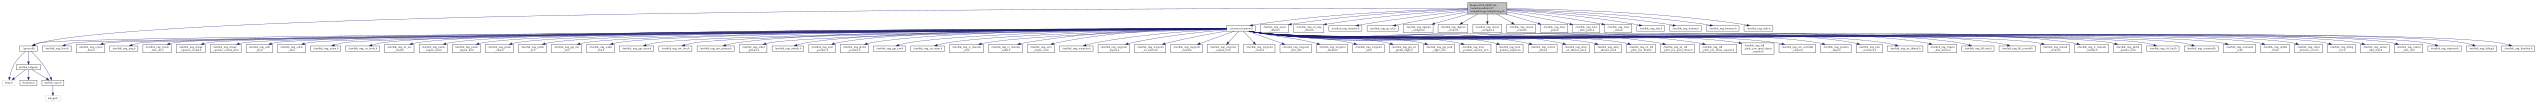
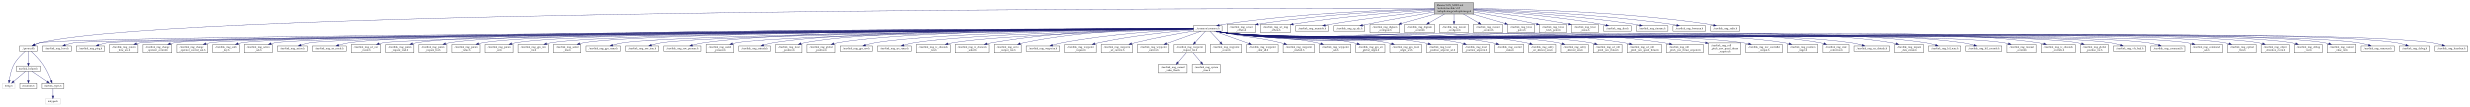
  digraph {
    fontname="EB Garamond"
    node [color=black fillcolor=white fontname="EB Garamond" fontsize=10 shape=record style=filled]
    edge [color=midnightblue fontname="EB Garamond" fontsize=10 labelfontname=Helvetica labelfontsize=10 style=solid]
    n1 [fillcolor=grey75 fontcolor=black height=0.2 label="libraries/GCS_MAVLink\l/include/mavlink/v0.9\l/ardupilotmega/ardupilotmega.h" width=0.4]
    n2 [height=0.2 label="../protocol.h" width=0.4]
    n3 [height=0.2 label="../common/common.h" width=0.4]
    n4 [height=0.2 label="./mavlink_msg_sensor\l_offsets.h" width=0.4]
    n5 [height=0.2 label="./mavlink_msg_set_mag\l_offsets.h" width=0.4]
    n6 [height=0.2 label="./mavlink_msg_meminfo.h" width=0.4]
    n7 [height=0.2 label="./mavlink_msg_ap_adc.h" width=0.4]
    n8 [height=0.2 label="./mavlink_msg_digicam\l_configure.h" width=0.4]
    n9 [height=0.2 label="./mavlink_msg_digicam\l_control.h" width=0.4]
    n10 [height=0.2 label="./mavlink_msg_mount\l_configure.h" width=0.4]
    n11 [height=0.2 label="./mavlink_msg_mount\l_control.h" width=0.4]
    n12 [height=0.2 label="./mavlink_msg_fence\l_point.h" width=0.4]
    n13 [height=0.2 label="./mavlink_msg_fence\l_fetch_point.h" width=0.4]
    n14 [height=0.2 label="./mavlink_msg_fence\l_status.h" width=0.4]
    n15 [height=0.2 label="./mavlink_msg_ahrs.h" width=0.4]
    n16 [height=0.2 label="./mavlink_msg_simstate.h" width=0.4]
    n17 [height=0.2 label="./mavlink_msg_hwstatus.h" width=0.4]
    n18 [height=0.2 label="./mavlink_msg_radio.h" width=0.4]
    n19 [color=grey75 height=0.2 label="string.h" width=0.4]
    n20 [height=0.2 label="mavlink_types.h" width=0.4]
    n21 [height=0.2 label="mavlink_helpers.h" width=0.4]
    n22 [height=0.2 label="./mavlink_msg_heartbeat.h" width=0.4]
    n23 [height=0.2 label="./mavlink_msg_boot.h" width=0.4]
    n24 [height=0.2 label="./mavlink_msg_system\l_time.h" width=0.4]
    n25 [height=0.2 label="./mavlink_msg_ping.h" width=0.4]
    n26 [height=0.2 label="./mavlink_msg_system\l_time_utc.h" width=0.4]
    n27 [height=0.2 label="./mavlink_msg_change\l_operator_control.h" width=0.4]
    n28 [height=0.2 label="./mavlink_msg_change\l_operator_control_ack.h" width=0.4]
    n29 [height=0.2 label="./mavlink_msg_auth\l_key.h" width=0.4]
    n30 [height=0.2 label="./mavlink_msg_action\l_ack.h" width=0.4]
    n31 [height=0.2 label="./mavlink_msg_action.h" width=0.4]
    n32 [height=0.2 label="./mavlink_msg_set_mode.h" width=0.4]
    n33 [height=0.2 label="./mavlink_msg_set_nav\l_mode.h" width=0.4]
    n34 [height=0.2 label="./mavlink_msg_param\l_request_read.h" width=0.4]
    n35 [height=0.2 label="./mavlink_msg_param\l_request_list.h" width=0.4]
    n36 [height=0.2 label="./mavlink_msg_param\l_value.h" width=0.4]
    n37 [height=0.2 label="./mavlink_msg_param\l_set.h" width=0.4]
    n38 [height=0.2 label="./mavlink_msg_gps_raw\l_int.h" width=0.4]
    n39 [height=0.2 label="./mavlink_msg_scaled\l_imu.h" width=0.4]
    n40 [height=0.2 label="./mavlink_msg_gps_status.h" width=0.4]
    n41 [height=0.2 label="./mavlink_msg_raw_imu.h" width=0.4]
    n42 [height=0.2 label="./mavlink_msg_raw_pressure.h" width=0.4]
    n43 [height=0.2 label="./mavlink_msg_scaled\l_pressure.h" width=0.4]
    n44 [height=0.2 label="./mavlink_msg_attitude.h" width=0.4]
    n45 [height=0.2 label="./mavlink_msg_local\l_position.h" width=0.4]
    n46 [height=0.2 label="./mavlink_msg_global\l_position.h" width=0.4]
    n47 [height=0.2 label="./mavlink_msg_gps_raw.h" width=0.4]
    n48 [height=0.2 label="./mavlink_msg_sys_status.h" width=0.4]
    n49 [height=0.2 label="./mavlink_msg_rc_channels\l_raw.h" width=0.4]
    n50 [height=0.2 label="./mavlink_msg_rc_channels\l_scaled.h" width=0.4]
    n51 [height=0.2 label="./mavlink_msg_servo\l_output_raw.h" width=0.4]
    n52 [height=0.2 label="./mavlink_msg_waypoint.h" width=0.4]
    n53 [height=0.2 label="./mavlink_msg_waypoint\l_request.h" width=0.4]
    n54 [height=0.2 label="./mavlink_msg_waypoint\l_set_current.h" width=0.4]
    n55 [height=0.2 label="./mavlink_msg_waypoint\l_current.h" width=0.4]
    n56 [height=0.2 label="./mavlink_msg_waypoint\l_request_list.h" width=0.4]
    n57 [height=0.2 label="./mavlink_msg_waypoint\l_count.h" width=0.4]
    n58 [height=0.2 label="./mavlink_msg_waypoint\l_clear_all.h" width=0.4]
    n59 [height=0.2 label="./mavlink_msg_waypoint\l_reached.h" width=0.4]
    n60 [height=0.2 label="./mavlink_msg_waypoint\l_ack.h" width=0.4]
    n61 [height=0.2 label="./mavlink_msg_gps_set\l_global_origin.h" width=0.4]
    n62 [height=0.2 label="./mavlink_msg_gps_local\l_origin_set.h" width=0.4]
    n63 [height=0.2 label="./mavlink_msg_local\l_position_setpoint_set.h" width=0.4]
    n64 [height=0.2 label="./mavlink_msg_local\l_position_setpoint.h" width=0.4]
    n65 [height=0.2 label="./mavlink_msg_control\l_status.h" width=0.4]
    n66 [height=0.2 label="./mavlink_msg_safety\l_set_allowed_area.h" width=0.4]
    n67 [height=0.2 label="./mavlink_msg_safety\l_allowed_area.h" width=0.4]
    n68 [height=0.2 label="./mavlink_msg_set_roll\l_pitch_yaw_thrust.h" width=0.4]
    n69 [height=0.2 label="./mavlink_msg_set_roll\l_pitch_yaw_speed_thrust.h" width=0.4]
    n70 [height=0.2 label="./mavlink_msg_roll\l_pitch_yaw_thrust_setpoint.h" width=0.4]
    n71 [height=0.2 label="./mavlink_msg_roll\l_pitch_yaw_speed_thrust\l_setpoint.h" width=0.4]
    n72 [height=0.2 label="./mavlink_msg_nav_controller\l_output.h" width=0.4]
    n73 [height=0.2 label="./mavlink_msg_position\l_target.h" width=0.4]
    n74 [height=0.2 label="./mavlink_msg_state\l_correction.h" width=0.4]
    n75 [height=0.2 label="./mavlink_msg_set_altitude.h" width=0.4]
    n76 [height=0.2 label="./mavlink_msg_request\l_data_stream.h" width=0.4]
    n77 [height=0.2 label="./mavlink_msg_hil_state.h" width=0.4]
    n78 [height=0.2 label="./mavlink_msg_hil_controls.h" width=0.4]
    n79 [height=0.2 label="./mavlink_msg_manual\l_control.h" width=0.4]
    n80 [height=0.2 label="./mavlink_msg_rc_channels\l_override.h" width=0.4]
    n81 [height=0.2 label="./mavlink_msg_global\l_position_int.h" width=0.4]
    n82 [height=0.2 label="./mavlink_msg_vfr_hud.h" width=0.4]
    n83 [height=0.2 label="./mavlink_msg_command.h" width=0.4]
    n84 [height=0.2 label="./mavlink_msg_command\l_ack.h" width=0.4]
    n85 [height=0.2 label="./mavlink_msg_optical\l_flow.h" width=0.4]
    n86 [height=0.2 label="./mavlink_msg_object\l_detection_event.h" width=0.4]
    n87 [height=0.2 label="./mavlink_msg_debug\l_vect.h" width=0.4]
    n88 [height=0.2 label="./mavlink_msg_named\l_value_float.h" width=0.4]
    n89 [height=0.2 label="./mavlink_msg_named\l_value_int.h" width=0.4]
    n90 [height=0.2 label="./mavlink_msg_statustext.h" width=0.4]
    n91 [height=0.2 label="./mavlink_msg_debug.h" width=0.4]
    n92 [color=grey75 height=0.2 label="inttypes.h" width=0.4]
    n93 [height=0.2 label="checksum.h" width=0.4]
    n1 -> n2
    n1 -> n3
    n1 -> n4
    n1 -> n5
    n1 -> n6
    n1 -> n7
    n1 -> n8
    n1 -> n9
    n1 -> n10
    n1 -> n11
    n1 -> n12
    n1 -> n13
    n1 -> n14
    n1 -> n15
    n1 -> n16
    n1 -> n17
    n1 -> n18
    n2 -> n19
    n2 -> n20
    n2 -> n21
    n3 -> n2
    n3 -> n22
    n3 -> n23
-   n3 -> n24
+   n56 -> n24
    n3 -> n25
    n3 -> n26
    n3 -> n27
    n3 -> n28
    n3 -> n29
    n3 -> n30
    n3 -> n31
    n3 -> n32
    n3 -> n33
    n3 -> n34
    n3 -> n35
    n3 -> n36
    n3 -> n37
    n3 -> n38
    n3 -> n39
    n3 -> n40
    n3 -> n41
    n3 -> n42
    n3 -> n43
    n3 -> n44
    n3 -> n45
    n3 -> n46
    n3 -> n47
    n3 -> n48
    n3 -> n49
    n3 -> n50
    n3 -> n51
    n3 -> n52
    n3 -> n53
    n3 -> n54
    n3 -> n55
    n3 -> n56
    n3 -> n57
    n3 -> n58
    n3 -> n59
    n3 -> n60
    n3 -> n61
    n3 -> n62
    n3 -> n63
    n3 -> n64
    n3 -> n65
    n3 -> n66
    n3 -> n67
    n3 -> n68
    n3 -> n69
    n3 -> n70
    n3 -> n71
    n3 -> n72
    n3 -> n73
    n3 -> n74
    n3 -> n75
    n3 -> n76
    n3 -> n77
    n3 -> n78
    n3 -> n79
    n3 -> n80
    n3 -> n81
    n3 -> n82
    n3 -> n83
    n3 -> n84
    n3 -> n85
    n3 -> n86
    n3 -> n87
-   n3 -> n88
+   n56 -> n88
    n3 -> n89
    n3 -> n90
    n3 -> n91
    n20 -> n92
    n21 -> n19
    n21 -> n20
    n21 -> n93
  }
